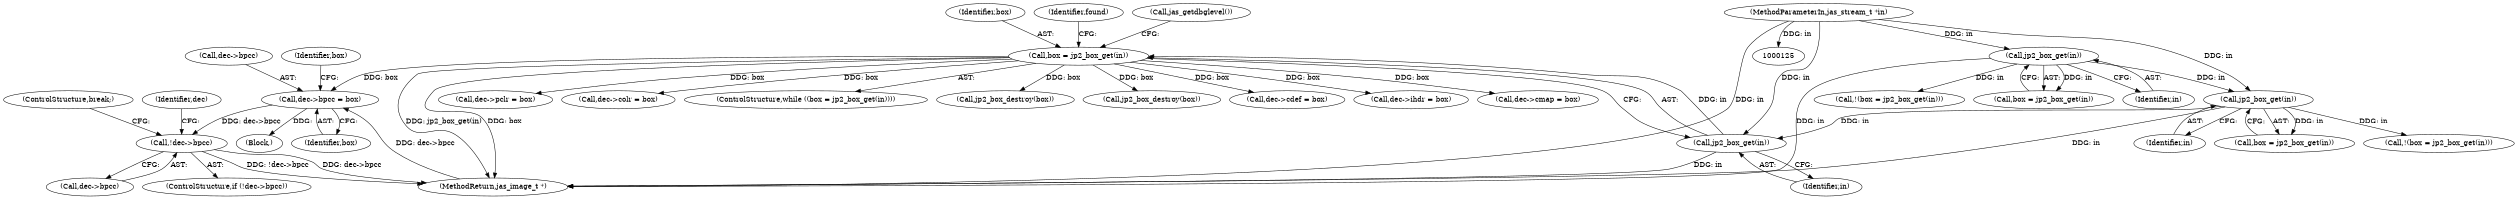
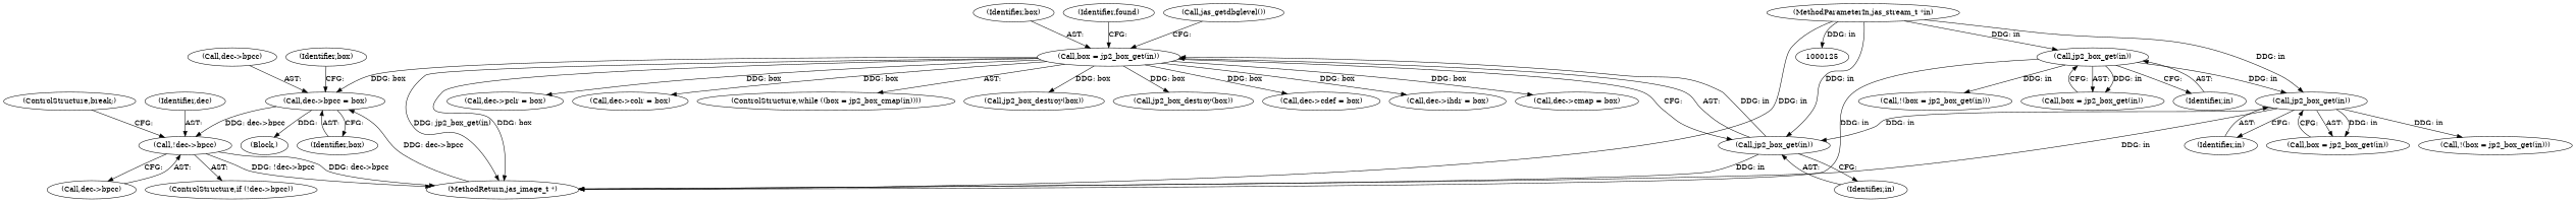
  digraph {
    n1 [label="(Call,dec->bpcc = box)"]
    n2 [label="(Call,!dec->bpcc)"]
    n3 [label="(Block,)"]
    n4 [label="(Identifier,box)"]
    n5 [label="(MethodReturn,jas_image_t *)"]
    n6 [label="(Call,dec->bpcc)"]
    n7 [label="(ControlStructure,if (!dec->bpcc))"]
    n8 [label="(Call,box = jp2_box_get(in))"]
    n9 [label="(Call,jp2_box_get(in))"]
    n10 [label="(Call,dec->pclr = box)"]
    n11 [label="(Call,dec->colr = box)"]
-   n12 [label="(ControlStructure,while ((box = jp2_box_get(in))))"]
+   n12 [label="(ControlStructure,while ((box = jp2_box_cmap(in))))"]
    n13 [label="(Call,jp2_box_destroy(box))"]
    n14 [label="(Call,jp2_box_destroy(box))"]
    n15 [label="(Call,dec->cdef = box)"]
    n16 [label="(Call,dec->ihdr = box)"]
    n17 [label="(Call,dec->cmap = box)"]
    n18 [label="(Identifier,in)"]
    n19 [label="(Call,jp2_box_get(in))"]
    n20 [label="(Call,box = jp2_box_get(in))"]
    n21 [label="(Call,!(box = jp2_box_get(in)))"]
    n22 [label="(Identifier,in)"]
    n23 [label="(Call,jp2_box_get(in))"]
    n24 [label="(Call,!(box = jp2_box_get(in)))"]
    n25 [label="(Call,box = jp2_box_get(in))"]
    n26 [label="(Identifier,in)"]
    n27 [label="(MethodParameterIn,jas_stream_t *in)"]
    1000125
    n29 [label="(Identifier,found)"]
    n30 [label="(Call,jas_getdbglevel())"]
    n31 [label="(ControlStructure,break;)"]
    n32 [label="(Call,dec->bpcc)"]
    n33 [label="(Identifier,dec)"]
    n34 [label="(Identifier,box)"]
    n35 [label="(Identifier,box)"]
    n1 -> n2 [label="DDG: dec->bpcc"]
    n1 -> n3 [label="DDG: "]
    n1 -> n4 [label="CFG: "]
    n2 -> n5 [label="DDG: dec->bpcc"]
    n2 -> n5 [label="DDG: !dec->bpcc"]
    n2 -> n6 [label="CFG: "]
    n2 -> n7 [label="AST: "]
    n4 -> n1 [label="AST: "]
    n5 -> n1 [label="DDG: dec->bpcc"]
    n6 -> n2 [label="AST: "]
    n8 -> n1 [label="DDG: box"]
    n8 -> n5 [label="DDG: jp2_box_get(in)"]
    n8 -> n5 [label="DDG: box"]
    n8 -> n9 [label="CFG: "]
    n8 -> n10 [label="DDG: box"]
    n8 -> n11 [label="DDG: box"]
    n8 -> n12 [label="AST: "]
    n8 -> n13 [label="DDG: box"]
    n8 -> n14 [label="DDG: box"]
    n8 -> n15 [label="DDG: box"]
    n8 -> n16 [label="DDG: box"]
    n8 -> n17 [label="DDG: box"]
    n9 -> n5 [label="DDG: in"]
    n9 -> n8 [label="AST: "]
    n9 -> n8 [label="DDG: in"]
    n9 -> n18 [label="CFG: "]
    n18 -> n9 [label="AST: "]
    n19 -> n5 [label="DDG: in"]
    n19 -> n9 [label="DDG: in"]
    n19 -> n20 [label="AST: "]
    n19 -> n20 [label="DDG: in"]
    n19 -> n21 [label="DDG: in"]
    n19 -> n22 [label="CFG: "]
    n20 -> n19 [label="CFG: "]
    n22 -> n19 [label="AST: "]
    n23 -> n5 [label="DDG: in"]
    n23 -> n19 [label="DDG: in"]
    n23 -> n24 [label="DDG: in"]
    n23 -> n25 [label="AST: "]
    n23 -> n25 [label="DDG: in"]
    n23 -> n26 [label="CFG: "]
    n25 -> n23 [label="CFG: "]
    n26 -> n23 [label="AST: "]
    n27 -> n5 [label="DDG: in"]
    n27 -> n9 [label="DDG: in"]
    n27 -> n19 [label="DDG: in"]
    n27 -> n23 [label="DDG: in"]
    n27 -> 1000125 [label="DDG: in"]
    n29 -> n8 [label="CFG: "]
    n30 -> n8 [label="CFG: "]
    n31 -> n2 [label="CFG: "]
    n32 -> n1 [label="AST: "]
-   n33 -> n2 [label="CFG: "]
+   n33 -> n2 [label="AST: "]
    n34 -> n1 [label="CFG: "]
    n35 -> n8 [label="AST: "]
  }
